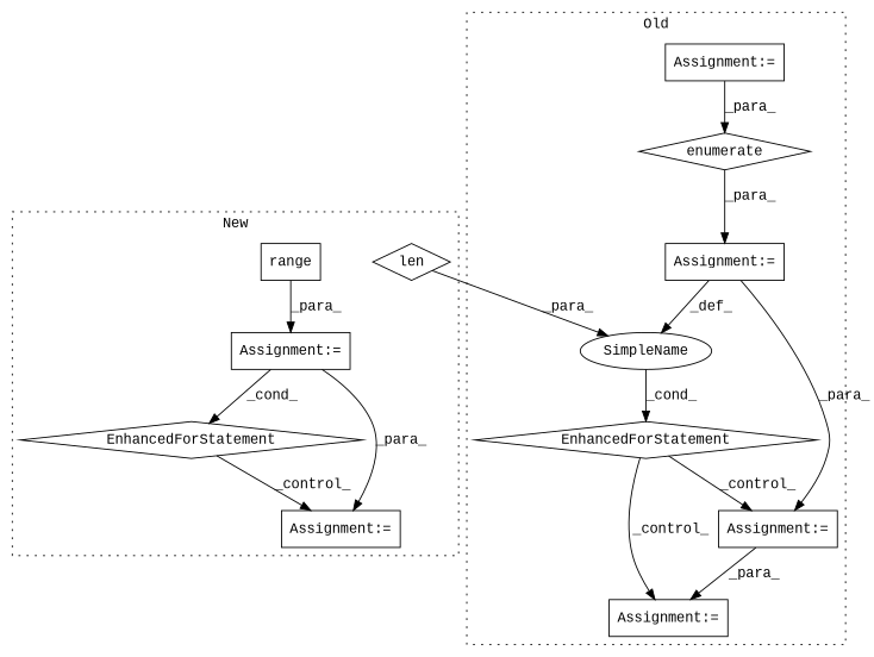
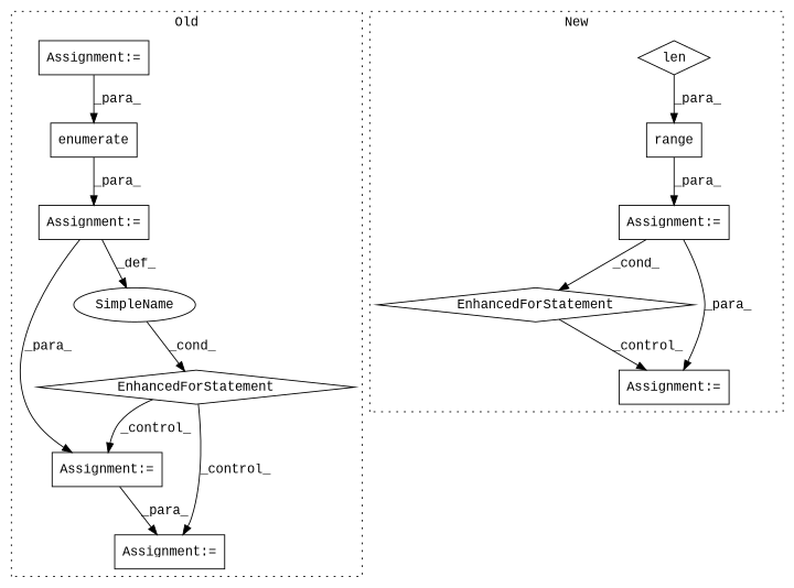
  digraph {
    fontname="Liberation Mono"
    node [a=7 fontname="Liberation Mono" l=1 s="13992,14094" shape=box]
    edge [fontname="Liberation Mono"]
-   n1 [a=32 l="10,1" label=enumerate s="14070,14093" shape=diamond]
+   n1 [a=32 l="10,1" label=enumerate s="14070,14093"]
    n2 [l="63,2" label="Assignment:="]
    n3 [a=70 l="63,2" label=EnhancedForStatement shape=diamond]
    n4 [label="Assignment:=" s=14112]
    n5 [a=42 l=8 label=SimpleName s=14059 shape=ellipse]
    n6 [label="Assignment:=" s=14180]
    n7 [label="Assignment:=" s=13897]
    n8 [a=32 l="6,1" label=range s="1127,1154"]
    n9 [l="53,2" label="Assignment:=" s="1066,1155"]
    n10 [a=70 l="53,2" label=EnhancedForStatement s="1066,1155" shape=diamond]
    n11 [label="Assignment:=" s=1168]
    n12 [a=32 l="4,1" label=len s="1133,1153" shape=diamond]
    subgraph cluster_1 {
      label=Old
      style=dotted
      n1
      n2
      n3
      n4
      n5
      n6
      n7
    }
    subgraph cluster_2 {
      label=New
      style=dotted
      n8
      n9
      n10
      n11
      n12
    }
    n1 -> n2 [label=_para_]
    n2 -> n4 [label=_para_]
    n2 -> n5 [label=_def_]
    n3 -> n4 [label=_control_]
    n3 -> n6 [label=_control_]
    n4 -> n6 [label=_para_]
    n5 -> n3 [label=_cond_]
    n7 -> n1 [label=_para_]
    n8 -> n9 [label=_para_]
    n9 -> n10 [label=_cond_]
    n9 -> n11 [label=_para_]
    n10 -> n11 [label=_control_]
-   n12 -> n5 [label=_para_]
+   n12 -> n8 [label=_para_]
  }
